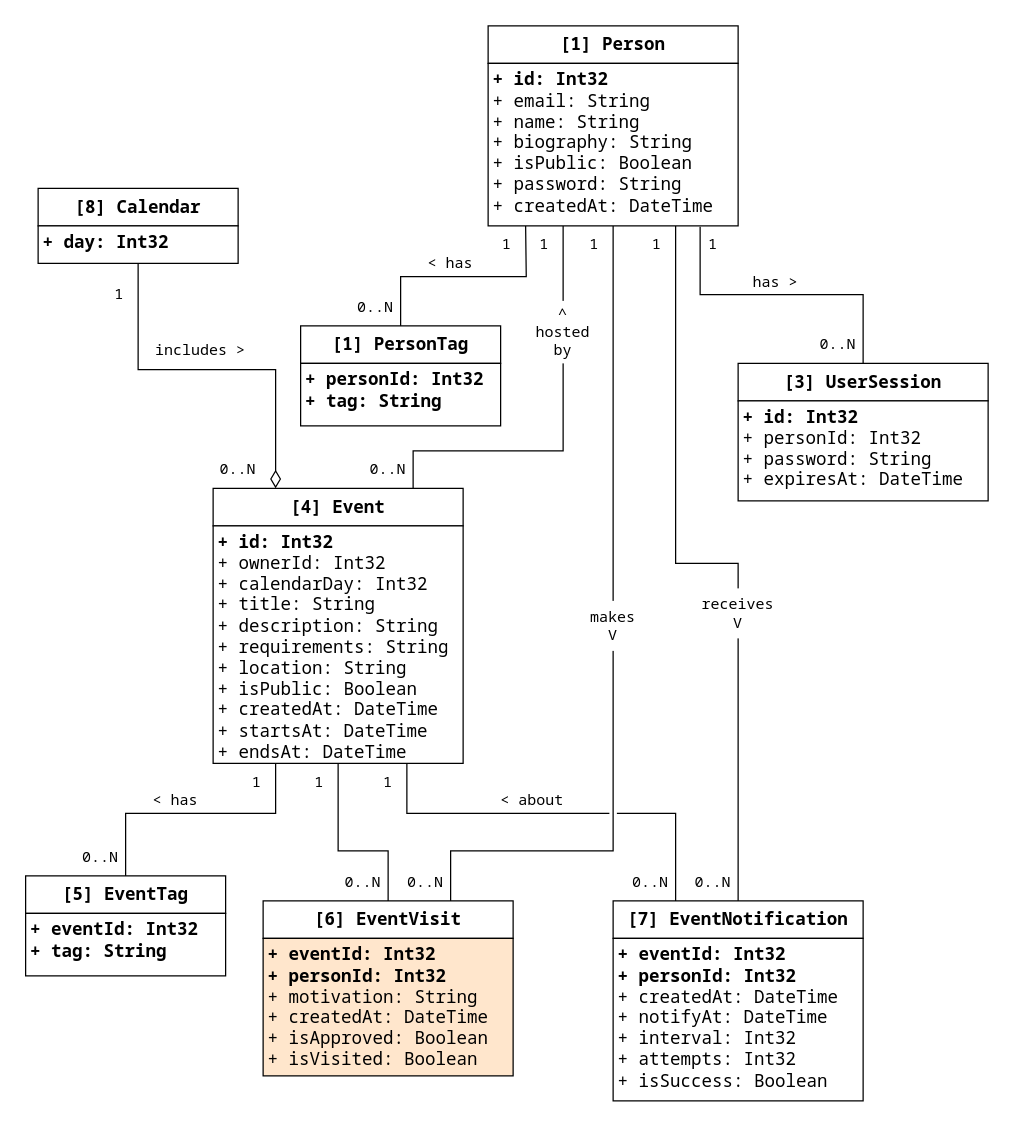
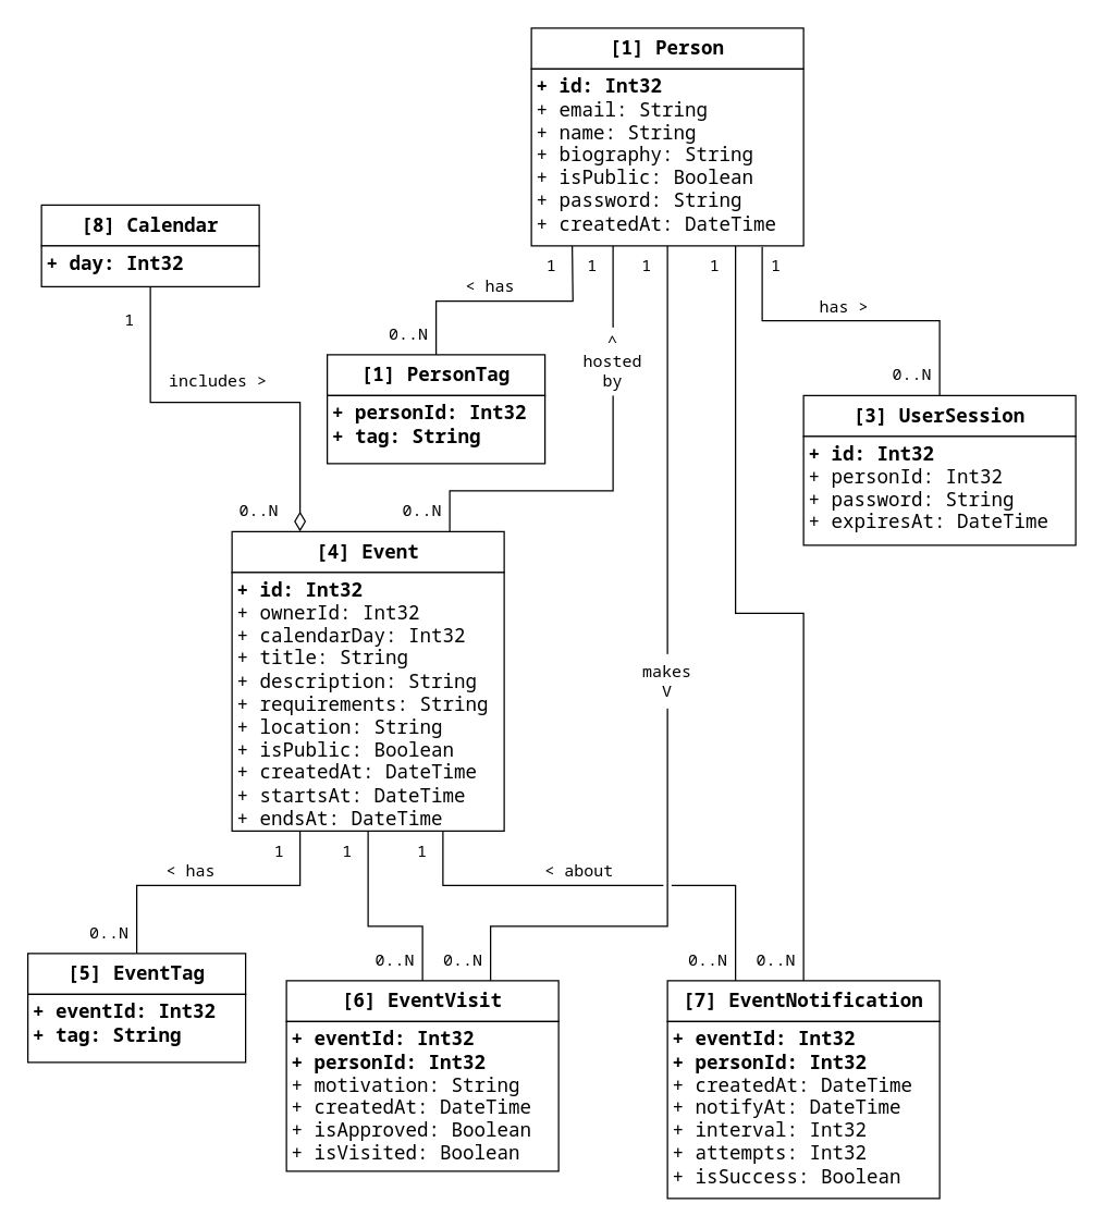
  <mxCell id="0" />
  <mxCell id="1" parent="0" />
  <mxCell id="2" value="[1] Person" style="rounded=0;whiteSpace=wrap;html=1;fontFamily=Noto Sans Mono;fontSize=14;fontStyle=1" parent="1" vertex="1"><mxGeometry x="390" y="20" width="200" height="30" as="geometry" /></mxCell>
  <mxCell id="3" style="edgeStyle=orthogonalEdgeStyle;rounded=0;orthogonalLoop=1;jettySize=auto;html=1;exitX=0.5;exitY=0;exitDx=0;exitDy=0;entryX=0.25;entryY=1;entryDx=0;entryDy=0;fontFamily=Noto Sans Mono;fontSize=14;endArrow=none;endFill=0;" parent="1" source="4" edge="1"><mxGeometry relative="1" as="geometry"><mxPoint x="420" y="180" as="targetPoint" /></mxGeometry></mxCell>
  <mxCell id="4" value="[1] PersonTag" style="rounded=0;whiteSpace=wrap;html=1;fontFamily=Noto Sans Mono;fontSize=14;fontStyle=1" parent="1" vertex="1"><mxGeometry x="240" y="260" width="160" height="30" as="geometry" /></mxCell>
  <mxCell id="5" style="edgeStyle=orthogonalEdgeStyle;rounded=0;orthogonalLoop=1;jettySize=auto;html=1;exitX=0.5;exitY=0;exitDx=0;exitDy=0;entryX=0.848;entryY=1.005;entryDx=0;entryDy=0;entryPerimeter=0;fontFamily=Noto Sans Mono;fontSize=14;endArrow=none;endFill=0;" parent="1" source="6" target="15" edge="1"><mxGeometry relative="1" as="geometry" /></mxCell>
  <mxCell id="6" value="[3] UserSession" style="rounded=0;whiteSpace=wrap;html=1;fontFamily=Noto Sans Mono;fontSize=14;fontStyle=1" parent="1" vertex="1"><mxGeometry x="590" y="290" width="200" height="30" as="geometry" /></mxCell>
  <mxCell id="7" value="[4] Event" style="rounded=0;whiteSpace=wrap;html=1;fontFamily=Noto Sans Mono;fontSize=14;fontStyle=1" parent="1" vertex="1"><mxGeometry x="170" y="390" width="200" height="30" as="geometry" /></mxCell>
  <mxCell id="8" style="edgeStyle=orthogonalEdgeStyle;rounded=0;orthogonalLoop=1;jettySize=auto;html=1;exitX=0.5;exitY=0;exitDx=0;exitDy=0;entryX=0.25;entryY=1;entryDx=0;entryDy=0;fontFamily=Noto Sans Mono;fontSize=14;endArrow=none;endFill=0;" parent="1" source="9" target="18" edge="1"><mxGeometry relative="1" as="geometry"><mxPoint x="60" y="680" as="sourcePoint" /><Array as="points"><mxPoint x="100" y="650" /><mxPoint x="220" y="650" /></Array></mxGeometry></mxCell>
  <mxCell id="9" value="[5] EventTag" style="rounded=0;whiteSpace=wrap;html=1;fontFamily=Noto Sans Mono;fontSize=14;fontStyle=1" parent="1" vertex="1"><mxGeometry x="20" y="700" width="160" height="30" as="geometry" /></mxCell>
  <mxCell id="10" style="edgeStyle=orthogonalEdgeStyle;rounded=0;orthogonalLoop=1;jettySize=auto;html=1;exitX=0.75;exitY=0;exitDx=0;exitDy=0;entryX=0.5;entryY=1;entryDx=0;entryDy=0;fontFamily=Noto Sans Mono;fontSize=14;endArrow=none;endFill=0;" parent="1" source="11" target="15" edge="1"><mxGeometry relative="1" as="geometry"><Array as="points"><mxPoint x="360" y="680" /><mxPoint x="490" y="680" /></Array></mxGeometry></mxCell>
  <mxCell id="11" value="[6] EventVisit" style="rounded=0;whiteSpace=wrap;html=1;fontFamily=Noto Sans Mono;fontSize=14;fontStyle=1" parent="1" vertex="1"><mxGeometry x="210" y="720" width="200" height="30" as="geometry" /></mxCell>
  <mxCell id="12" style="edgeStyle=orthogonalEdgeStyle;rounded=0;orthogonalLoop=1;jettySize=auto;html=1;exitX=0.5;exitY=0;exitDx=0;exitDy=0;entryX=0.75;entryY=1;entryDx=0;entryDy=0;fontFamily=Noto Sans Mono;fontSize=14;endArrow=none;endFill=0;" parent="1" source="13" target="15" edge="1"><mxGeometry relative="1" as="geometry" /></mxCell>
  <mxCell id="13" value="[7] EventNotification" style="rounded=0;whiteSpace=wrap;html=1;fontFamily=Noto Sans Mono;fontSize=14;fontStyle=1" parent="1" vertex="1"><mxGeometry x="490" y="720" width="200" height="30" as="geometry" /></mxCell>
  <mxCell id="14" style="edgeStyle=orthogonalEdgeStyle;rounded=0;jumpStyle=gap;orthogonalLoop=1;jettySize=auto;html=1;exitX=0.25;exitY=1;exitDx=0;exitDy=0;entryX=0.75;entryY=0;entryDx=0;entryDy=0;fontFamily=Noto Sans Mono;fontSize=12;endArrow=none;endFill=0;" parent="1" edge="1"><mxGeometry relative="1" as="geometry"><mxPoint x="450" y="180" as="sourcePoint" /><mxPoint x="330" y="390" as="targetPoint" /><Array as="points"><mxPoint x="450" y="360" /><mxPoint x="330" y="360" /></Array></mxGeometry></mxCell>
  <mxCell id="15" value="&lt;div&gt;&lt;b&gt;+ id: Int32&lt;/b&gt;&lt;/div&gt;&lt;div&gt;+ email: String&lt;/div&gt;&lt;div&gt;+ name: String&amp;nbsp;&lt;/div&gt;&lt;div&gt;+ biography: String&lt;/div&gt;&lt;div&gt;+ isPublic: Boolean&lt;/div&gt;&lt;div&gt;+ password: String&amp;nbsp;&lt;/div&gt;&lt;div&gt;+ createdAt: DateTime&lt;/div&gt;" style="rounded=0;whiteSpace=wrap;html=1;fontFamily=Noto Sans Mono;fontSize=14;spacing=0;spacingLeft=4;verticalAlign=top;align=left;" parent="1" vertex="1"><mxGeometry x="390" y="50" width="200" height="130" as="geometry" /></mxCell>
  <mxCell id="16" value="&lt;div&gt;&lt;b&gt;+ personId: Int32&lt;/b&gt;&lt;/div&gt;&lt;div&gt;&lt;b&gt;+ tag: String&lt;/b&gt;&lt;/div&gt;" style="rounded=0;whiteSpace=wrap;html=1;fontFamily=Noto Sans Mono;fontSize=14;spacing=0;spacingLeft=4;verticalAlign=top;align=left;" parent="1" vertex="1"><mxGeometry x="240" y="290" width="160" height="50" as="geometry" /></mxCell>
  <mxCell id="17" value="&lt;div&gt;&lt;b&gt;+ id: Int32&amp;nbsp;&lt;/b&gt;&lt;/div&gt;&lt;div&gt;+ personId: Int32&amp;nbsp;&lt;/div&gt;&lt;div&gt;+ password: String&amp;nbsp;&lt;/div&gt;&lt;div&gt;+ expiresAt: DateTime&lt;/div&gt;" style="rounded=0;whiteSpace=wrap;html=1;fontFamily=Noto Sans Mono;fontSize=14;spacing=0;spacingLeft=4;verticalAlign=top;align=left;" parent="1" vertex="1"><mxGeometry x="590" y="320" width="200" height="80" as="geometry" /></mxCell>
  <mxCell id="18" value="&lt;div&gt;&lt;b&gt;+ id: Int32&amp;nbsp;&lt;/b&gt;&lt;/div&gt;&lt;div&gt;+ ownerId: Int32&lt;/div&gt;&lt;div&gt;+ calendarDay: Int32&lt;br&gt;&lt;/div&gt;&lt;div&gt;+ title: String&amp;nbsp;&lt;/div&gt;&lt;div&gt;+ description: String&amp;nbsp;&lt;/div&gt;&lt;div&gt;+ requirements: String&amp;nbsp;&lt;/div&gt;&lt;div&gt;+ location: String&amp;nbsp;&amp;nbsp;&lt;/div&gt;&lt;div&gt;+ isPublic: Boolean&amp;nbsp; &amp;nbsp;&lt;/div&gt;&lt;div&gt;+ createdAt: DateTime&amp;nbsp;&lt;/div&gt;&lt;div&gt;+ startsAt: DateTime&amp;nbsp;&lt;/div&gt;&lt;div&gt;+ endsAt: DateTime&amp;nbsp;&lt;/div&gt;" style="rounded=0;whiteSpace=wrap;html=1;fontFamily=Noto Sans Mono;fontSize=14;spacing=0;spacingLeft=4;verticalAlign=top;align=left;" parent="1" vertex="1"><mxGeometry x="170" y="420" width="200" height="190" as="geometry" /></mxCell>
  <mxCell id="19" value="&lt;div&gt;&lt;b&gt;+ eventId: Int32&lt;/b&gt;&lt;/div&gt;&lt;div&gt;&lt;b&gt;+ tag: String&lt;/b&gt;&lt;/div&gt;" style="rounded=0;whiteSpace=wrap;html=1;fontFamily=Noto Sans Mono;fontSize=14;spacing=0;spacingLeft=4;verticalAlign=top;align=left;" parent="1" vertex="1"><mxGeometry x="20" y="730" width="160" height="50" as="geometry" /></mxCell>
- <mxCell id="20" value="&lt;div&gt;&lt;b&gt;+ eventId: Int32&amp;nbsp;&amp;nbsp;&lt;/b&gt;&lt;/div&gt;&lt;div&gt;&lt;b&gt;+ personId: Int32&amp;nbsp;&amp;nbsp;&lt;/b&gt;&lt;/div&gt;&lt;div&gt;+ motivation: String&amp;nbsp;&lt;/div&gt;&lt;div&gt;+ createdAt: DateTime&amp;nbsp;&lt;/div&gt;&lt;div&gt;+ isApproved: Boolean&amp;nbsp;&lt;/div&gt;&lt;div&gt;+ isVisited: Boolean&lt;/div&gt;&lt;div&gt;&lt;br&gt;&lt;/div&gt;" style="rounded=0;whiteSpace=wrap;html=1;fontFamily=Noto Sans Mono;fontSize=14;spacing=0;spacingLeft=4;verticalAlign=top;align=left;fillColor=#ffe6cc;" parent="1" vertex="1"><mxGeometry x="210" y="750" width="200" height="110" as="geometry" /></mxCell>
+ <mxCell id="20" value="&lt;div&gt;&lt;b&gt;+ eventId: Int32&amp;nbsp;&amp;nbsp;&lt;/b&gt;&lt;/div&gt;&lt;div&gt;&lt;b&gt;+ personId: Int32&amp;nbsp;&amp;nbsp;&lt;/b&gt;&lt;/div&gt;&lt;div&gt;+ motivation: String&amp;nbsp;&lt;/div&gt;&lt;div&gt;+ createdAt: DateTime&amp;nbsp;&lt;/div&gt;&lt;div&gt;+ isApproved: Boolean&amp;nbsp;&lt;/div&gt;&lt;div&gt;+ isVisited: Boolean&lt;/div&gt;&lt;div&gt;&lt;br&gt;&lt;/div&gt;" style="rounded=0;whiteSpace=wrap;html=1;fontFamily=Noto Sans Mono;fontSize=14;spacing=0;spacingLeft=4;verticalAlign=top;align=left;" parent="1" vertex="1"><mxGeometry x="210" y="750" width="200" height="110" as="geometry" /></mxCell>
  <mxCell id="21" value="&lt;div&gt;&lt;div&gt;&lt;b&gt;+ eventId: Int32&amp;nbsp;&amp;nbsp;&lt;/b&gt;&lt;/div&gt;&lt;div&gt;&lt;b&gt;+ personId: Int32&amp;nbsp;&lt;/b&gt;&lt;/div&gt;&lt;div&gt;+ createdAt: DateTime&amp;nbsp;&lt;/div&gt;&lt;div&gt;+ notifyAt: DateTime&amp;nbsp;&lt;/div&gt;&lt;div&gt;+ interval: Int32&amp;nbsp;&lt;/div&gt;&lt;div&gt;+ attempts: Int32&amp;nbsp;&lt;/div&gt;&lt;div&gt;+ isSuccess: Boolean&lt;/div&gt;&lt;/div&gt;" style="rounded=0;whiteSpace=wrap;html=1;fontFamily=Noto Sans Mono;fontSize=14;spacing=0;spacingLeft=4;verticalAlign=top;align=left;" parent="1" vertex="1"><mxGeometry x="490" y="750" width="200" height="130" as="geometry" /></mxCell>
  <mxCell id="22" value="" style="endArrow=none;html=1;rounded=0;fontFamily=Noto Sans Mono;fontSize=14;entryX=0.5;entryY=1;entryDx=0;entryDy=0;exitX=0.5;exitY=0;exitDx=0;exitDy=0;" parent="1" source="11" target="18" edge="1"><mxGeometry width="50" height="50" relative="1" as="geometry"><mxPoint x="290" y="670" as="sourcePoint" /><mxPoint x="340" y="620" as="targetPoint" /><Array as="points"><mxPoint x="310" y="680" /><mxPoint x="270" y="680" /></Array></mxGeometry></mxCell>
  <mxCell id="23" value="" style="endArrow=none;html=1;rounded=0;fontFamily=Noto Sans Mono;fontSize=14;entryX=1;entryY=0;entryDx=0;entryDy=0;exitX=0.25;exitY=0;exitDx=0;exitDy=0;jumpStyle=gap;edgeStyle=orthogonalEdgeStyle;" parent="1" source="13" target="33" edge="1"><mxGeometry width="50" height="50" relative="1" as="geometry"><mxPoint x="370" y="720" as="sourcePoint" /><mxPoint x="330" y="600" as="targetPoint" /><Array as="points"><mxPoint x="540" y="650" /><mxPoint x="325" y="650" /></Array></mxGeometry></mxCell>
  <mxCell id="24" value="0..N" style="text;html=1;strokeColor=none;fillColor=none;align=center;verticalAlign=middle;whiteSpace=wrap;rounded=0;fontFamily=Noto Sans Mono;fontSize=12;" parent="1" vertex="1"><mxGeometry x="60" y="670" width="40" height="30" as="geometry" /></mxCell>
  <mxCell id="25" value="0..N" style="text;html=1;strokeColor=none;fillColor=none;align=center;verticalAlign=middle;whiteSpace=wrap;rounded=0;fontFamily=Noto Sans Mono;fontSize=12;" parent="1" vertex="1"><mxGeometry x="270" y="690" width="40" height="30" as="geometry" /></mxCell>
  <mxCell id="26" value="0..N" style="text;html=1;strokeColor=none;fillColor=none;align=center;verticalAlign=middle;whiteSpace=wrap;rounded=0;fontFamily=Noto Sans Mono;fontSize=12;" parent="1" vertex="1"><mxGeometry x="320" y="690" width="40" height="30" as="geometry" /></mxCell>
  <mxCell id="27" value="0..N" style="text;html=1;strokeColor=none;fillColor=none;align=center;verticalAlign=middle;whiteSpace=wrap;rounded=0;fontFamily=Noto Sans Mono;fontSize=12;" parent="1" vertex="1"><mxGeometry x="500" y="690" width="40" height="30" as="geometry" /></mxCell>
  <mxCell id="28" value="0..N" style="text;html=1;strokeColor=none;fillColor=none;align=center;verticalAlign=middle;whiteSpace=wrap;rounded=0;fontFamily=Noto Sans Mono;fontSize=12;" parent="1" vertex="1"><mxGeometry x="550" y="690" width="40" height="30" as="geometry" /></mxCell>
  <mxCell id="29" value="0..N" style="text;html=1;strokeColor=none;fillColor=none;align=center;verticalAlign=middle;whiteSpace=wrap;rounded=0;fontFamily=Noto Sans Mono;fontSize=12;" parent="1" vertex="1"><mxGeometry x="650" y="260" width="40" height="30" as="geometry" /></mxCell>
  <mxCell id="30" value="0..N" style="text;html=1;strokeColor=none;fillColor=none;align=center;verticalAlign=middle;whiteSpace=wrap;rounded=0;fontFamily=Noto Sans Mono;fontSize=12;" parent="1" vertex="1"><mxGeometry x="280" y="230" width="40" height="30" as="geometry" /></mxCell>
  <mxCell id="31" value="1" style="text;html=1;strokeColor=none;fillColor=none;align=center;verticalAlign=middle;whiteSpace=wrap;rounded=0;fontFamily=Noto Sans Mono;fontSize=12;" parent="1" vertex="1"><mxGeometry x="190" y="610" width="30" height="30" as="geometry" /></mxCell>
  <mxCell id="32" value="1" style="text;html=1;strokeColor=none;fillColor=none;align=center;verticalAlign=middle;whiteSpace=wrap;rounded=0;fontFamily=Noto Sans Mono;fontSize=12;" parent="1" vertex="1"><mxGeometry x="240" y="610" width="30" height="30" as="geometry" /></mxCell>
  <mxCell id="33" value="1" style="text;html=1;strokeColor=none;fillColor=none;align=center;verticalAlign=middle;whiteSpace=wrap;rounded=0;fontFamily=Noto Sans Mono;fontSize=12;" parent="1" vertex="1"><mxGeometry x="295" y="610" width="30" height="30" as="geometry" /></mxCell>
  <mxCell id="34" value="1" style="text;html=1;strokeColor=none;fillColor=none;align=center;verticalAlign=middle;whiteSpace=wrap;rounded=0;fontFamily=Noto Sans Mono;fontSize=12;" parent="1" vertex="1"><mxGeometry x="460" y="180" width="30" height="30" as="geometry" /></mxCell>
  <mxCell id="35" value="1" style="text;html=1;strokeColor=none;fillColor=none;align=center;verticalAlign=middle;whiteSpace=wrap;rounded=0;fontFamily=Noto Sans Mono;fontSize=12;" parent="1" vertex="1"><mxGeometry x="510" y="180" width="30" height="30" as="geometry" /></mxCell>
  <mxCell id="36" value="1" style="text;html=1;strokeColor=none;fillColor=none;align=center;verticalAlign=middle;whiteSpace=wrap;rounded=0;fontFamily=Noto Sans Mono;fontSize=12;" parent="1" vertex="1"><mxGeometry x="390" y="180" width="30" height="30" as="geometry" /></mxCell>
  <mxCell id="37" value="1" style="text;html=1;strokeColor=none;fillColor=none;align=center;verticalAlign=middle;whiteSpace=wrap;rounded=0;fontFamily=Noto Sans Mono;fontSize=12;" parent="1" vertex="1"><mxGeometry x="555" y="180" width="30" height="30" as="geometry" /></mxCell>
  <mxCell id="38" value="&amp;lt; has" style="text;html=1;strokeColor=none;fillColor=none;align=center;verticalAlign=middle;whiteSpace=wrap;rounded=0;fontFamily=Noto Sans Mono;fontSize=12;" parent="1" vertex="1"><mxGeometry x="330" y="200" width="60" height="20" as="geometry" /></mxCell>
  <mxCell id="39" value="&amp;lt; has" style="text;html=1;strokeColor=none;fillColor=none;align=center;verticalAlign=middle;whiteSpace=wrap;rounded=0;fontFamily=Noto Sans Mono;fontSize=12;" parent="1" vertex="1"><mxGeometry x="110" y="630" width="60" height="20" as="geometry" /></mxCell>
  <mxCell id="40" value="has &amp;gt;" style="text;html=1;strokeColor=none;fillColor=none;align=center;verticalAlign=middle;whiteSpace=wrap;rounded=0;fontFamily=Noto Sans Mono;fontSize=12;" parent="1" vertex="1"><mxGeometry x="590" y="215" width="60" height="20" as="geometry" /></mxCell>
- <mxCell id="41" value="receives&lt;br&gt;V" style="text;html=1;strokeColor=none;fillColor=default;align=center;verticalAlign=middle;whiteSpace=wrap;rounded=0;fontFamily=Noto Sans Mono;fontSize=12;" parent="1" vertex="1"><mxGeometry x="550" y="470" width="80" height="40" as="geometry" /></mxCell>
  <mxCell id="42" value="&amp;lt; about" style="text;html=1;align=center;verticalAlign=middle;resizable=0;points=[];autosize=1;strokeColor=none;fillColor=none;fontSize=12;fontFamily=Noto Sans Mono;" parent="1" vertex="1"><mxGeometry x="390" y="630" width="70" height="20" as="geometry" /></mxCell>
  <mxCell id="43" value="makes&lt;br&gt;V" style="text;html=1;strokeColor=none;fillColor=default;align=center;verticalAlign=middle;whiteSpace=wrap;rounded=0;fontFamily=Noto Sans Mono;fontSize=12;" parent="1" vertex="1"><mxGeometry x="460" y="480" width="60" height="40" as="geometry" /></mxCell>
  <mxCell id="44" value="^&lt;br&gt;hosted by" style="text;html=1;strokeColor=none;fillColor=default;align=center;verticalAlign=middle;whiteSpace=wrap;rounded=0;fontFamily=Noto Sans Mono;fontSize=12;" parent="1" vertex="1"><mxGeometry x="420" y="240" width="60" height="50" as="geometry" /></mxCell>
  <mxCell id="45" value="1" style="text;html=1;strokeColor=none;fillColor=none;align=center;verticalAlign=middle;whiteSpace=wrap;rounded=0;fontFamily=Noto Sans Mono;fontSize=12;" parent="1" vertex="1"><mxGeometry x="420" y="180" width="30" height="30" as="geometry" /></mxCell>
  <mxCell id="46" value="0..N" style="text;html=1;strokeColor=none;fillColor=none;align=center;verticalAlign=middle;whiteSpace=wrap;rounded=0;fontFamily=Noto Sans Mono;fontSize=12;" parent="1" vertex="1"><mxGeometry x="290" y="360" width="40" height="30" as="geometry" /></mxCell>
  <mxCell id="47" value="[8] Calendar" style="rounded=0;whiteSpace=wrap;html=1;fontFamily=Noto Sans Mono;fontSize=14;fontStyle=1" parent="1" vertex="1"><mxGeometry x="30" y="150" width="160" height="30" as="geometry" /></mxCell>
  <mxCell id="48" style="edgeStyle=orthogonalEdgeStyle;rounded=0;jumpStyle=gap;orthogonalLoop=1;jettySize=auto;html=1;fontFamily=Noto Sans Mono;fontSize=12;endArrow=diamondThin;endFill=0;startArrow=none;startFill=0;endSize=12;exitX=0.5;exitY=1;exitDx=0;exitDy=0;entryX=0.25;entryY=0;entryDx=0;entryDy=0;" parent="1" source="49" target="7" edge="1"><mxGeometry relative="1" as="geometry"><mxPoint x="130" y="250" as="sourcePoint" /><mxPoint x="240" y="380" as="targetPoint" /></mxGeometry></mxCell>
  <mxCell id="49" value="&lt;div&gt;&lt;b&gt;+ day: Int32&lt;/b&gt;&lt;/div&gt;" style="rounded=0;whiteSpace=wrap;html=1;fontFamily=Noto Sans Mono;fontSize=14;spacing=0;spacingLeft=4;verticalAlign=top;align=left;" parent="1" vertex="1"><mxGeometry x="30" y="180" width="160" height="30" as="geometry" /></mxCell>
  <mxCell id="50" value="1" style="text;html=1;strokeColor=none;fillColor=none;align=center;verticalAlign=middle;whiteSpace=wrap;rounded=0;fontFamily=Noto Sans Mono;fontSize=12;" parent="1" vertex="1"><mxGeometry x="80" y="220" width="30" height="30" as="geometry" /></mxCell>
  <mxCell id="51" value="0..N" style="text;html=1;strokeColor=none;fillColor=none;align=center;verticalAlign=middle;whiteSpace=wrap;rounded=0;fontFamily=Noto Sans Mono;fontSize=12;" parent="1" vertex="1"><mxGeometry x="170" y="360" width="40" height="30" as="geometry" /></mxCell>
  <mxCell id="52" value="includes &amp;gt;" style="text;html=1;strokeColor=none;fillColor=default;align=center;verticalAlign=middle;whiteSpace=wrap;rounded=0;fontFamily=Noto Sans Mono;fontSize=12;" parent="1" vertex="1"><mxGeometry x="120" y="270" width="80" height="20" as="geometry" /></mxCell>
